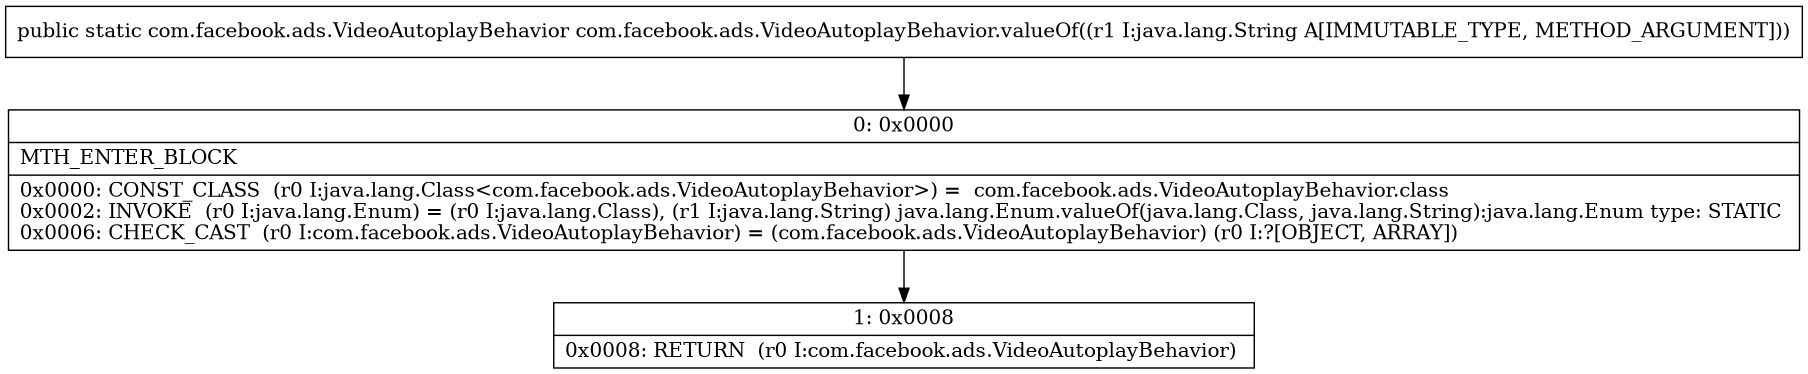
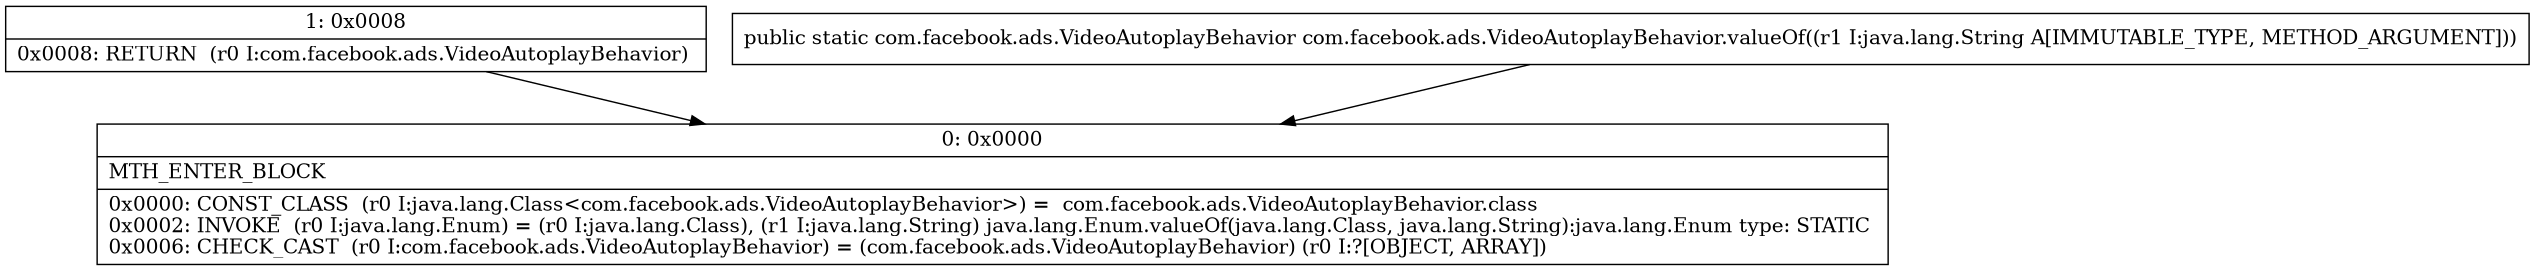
  digraph {
    node [shape=record]
    n1 [label="{0\:\ 0x0000|MTH_ENTER_BLOCK\l|0x0000: CONST_CLASS  (r0 I:java.lang.Class\<com.facebook.ads.VideoAutoplayBehavior\>) =  com.facebook.ads.VideoAutoplayBehavior.class \l0x0002: INVOKE  (r0 I:java.lang.Enum) = (r0 I:java.lang.Class), (r1 I:java.lang.String) java.lang.Enum.valueOf(java.lang.Class, java.lang.String):java.lang.Enum type: STATIC \l0x0006: CHECK_CAST  (r0 I:com.facebook.ads.VideoAutoplayBehavior) = (com.facebook.ads.VideoAutoplayBehavior) (r0 I:?[OBJECT, ARRAY]) \l}"]
    n2 [label="{1\:\ 0x0008|0x0008: RETURN  (r0 I:com.facebook.ads.VideoAutoplayBehavior) \l}"]
    n3 [label="{public static com.facebook.ads.VideoAutoplayBehavior com.facebook.ads.VideoAutoplayBehavior.valueOf((r1 I:java.lang.String A[IMMUTABLE_TYPE, METHOD_ARGUMENT])) }"]
-   n1 -> n2
+   n2 -> n1
    n3 -> n1
  }
